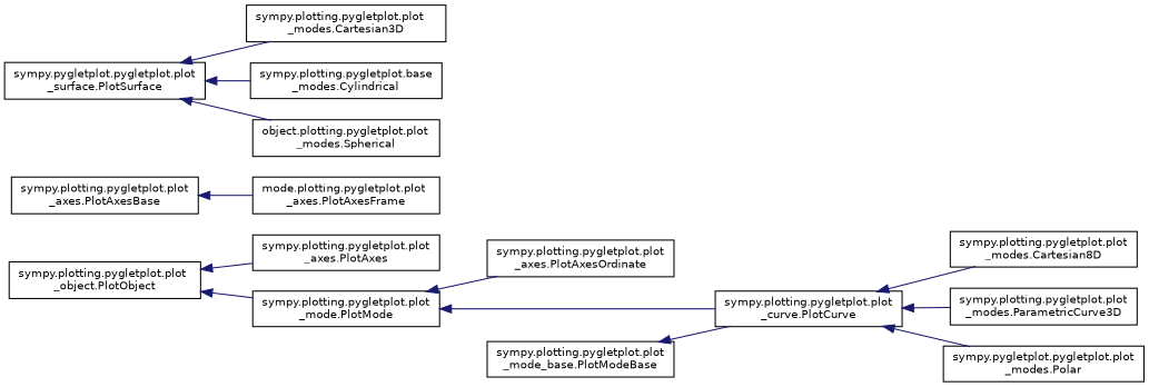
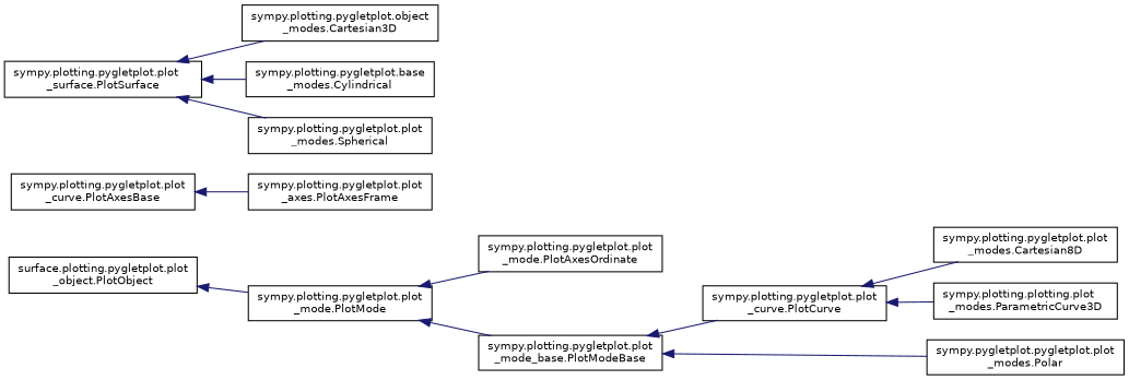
  digraph {
    rankdir=LR
    node [color=black fillcolor=white fontname=Helvetica fontsize=10 shape=record style=filled]
    edge [color=midnightblue dir=back fontname=Helvetica fontsize=10 labelfontname=Helvetica labelfontsize=10 style=solid]
-   n1 [height=0.2 label="sympy.plotting.pygletplot.plot\l_object.PlotObject" width=0.4]
-   n2 [height=0.2 label="sympy.plotting.pygletplot.plot\l_axes.PlotAxes" width=0.4]
+   n1 [height=0.2 label="surface.plotting.pygletplot.plot\l_object.PlotObject" width=0.4]
    n3 [height=0.2 label="sympy.plotting.pygletplot.plot\l_mode.PlotMode" width=0.4]
-   n4 [height=0.2 label="sympy.plotting.pygletplot.plot\l_axes.PlotAxesBase" width=0.4]
-   n5 [height=0.2 label="mode.plotting.pygletplot.plot\l_axes.PlotAxesFrame" width=0.4]
-   n6 [height=0.2 label="sympy.plotting.pygletplot.plot\l_axes.PlotAxesOrdinate" width=0.4]
+   n4 [height=0.2 label="sympy.plotting.pygletplot.plot\l_curve.PlotAxesBase" width=0.4]
+   n5 [height=0.2 label="sympy.plotting.pygletplot.plot\l_axes.PlotAxesFrame" width=0.4]
+   n6 [height=0.2 label="sympy.plotting.pygletplot.plot\l_mode.PlotAxesOrdinate" width=0.4]
    n7 [height=0.2 label="sympy.plotting.pygletplot.plot\l_mode_base.PlotModeBase" width=0.4]
    n8 [height=0.2 label="sympy.plotting.pygletplot.plot\l_curve.PlotCurve" width=0.4]
    n9 [height=0.2 label="sympy.plotting.pygletplot.plot\l_modes.Cartesian8D" width=0.4]
-   n10 [height=0.2 label="sympy.plotting.pygletplot.plot\l_modes.ParametricCurve3D" width=0.4]
+   n10 [height=0.2 label="sympy.plotting.plotting.plot\l_modes.ParametricCurve3D" width=0.4]
    n11 [height=0.2 label="sympy.pygletplot.pygletplot.plot\l_modes.Polar" width=0.4]
-   n12 [height=0.2 label="sympy.pygletplot.pygletplot.plot\l_surface.PlotSurface" width=0.4]
-   n13 [height=0.2 label="sympy.plotting.pygletplot.plot\l_modes.Cartesian3D" width=0.4]
+   n12 [height=0.2 label="sympy.plotting.pygletplot.plot\l_surface.PlotSurface" width=0.4]
+   n13 [height=0.2 label="sympy.plotting.pygletplot.object\l_modes.Cartesian3D" width=0.4]
    n14 [height=0.2 label="sympy.plotting.pygletplot.base\l_modes.Cylindrical" width=0.4]
-   n15 [height=0.2 label="object.plotting.pygletplot.plot\l_modes.Spherical" width=0.4]
-   n1 -> n2
+   n15 [height=0.2 label="sympy.plotting.pygletplot.plot\l_modes.Spherical" width=0.4]
    n1 -> n3
    n3 -> n6
-   n3 -> n8
+   n3 -> n7
    n4 -> n5
    n7 -> n8
    n8 -> n9
    n8 -> n10
-   n8 -> n11
+   n7 -> n11
    n12 -> n13
    n12 -> n14
    n12 -> n15
  }
